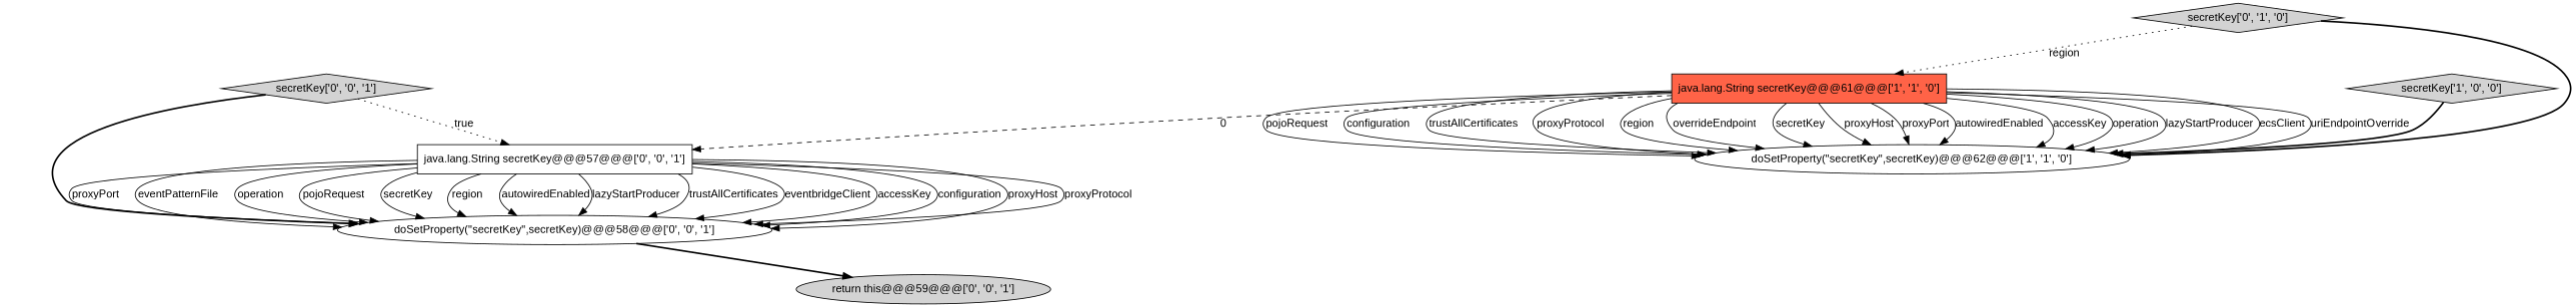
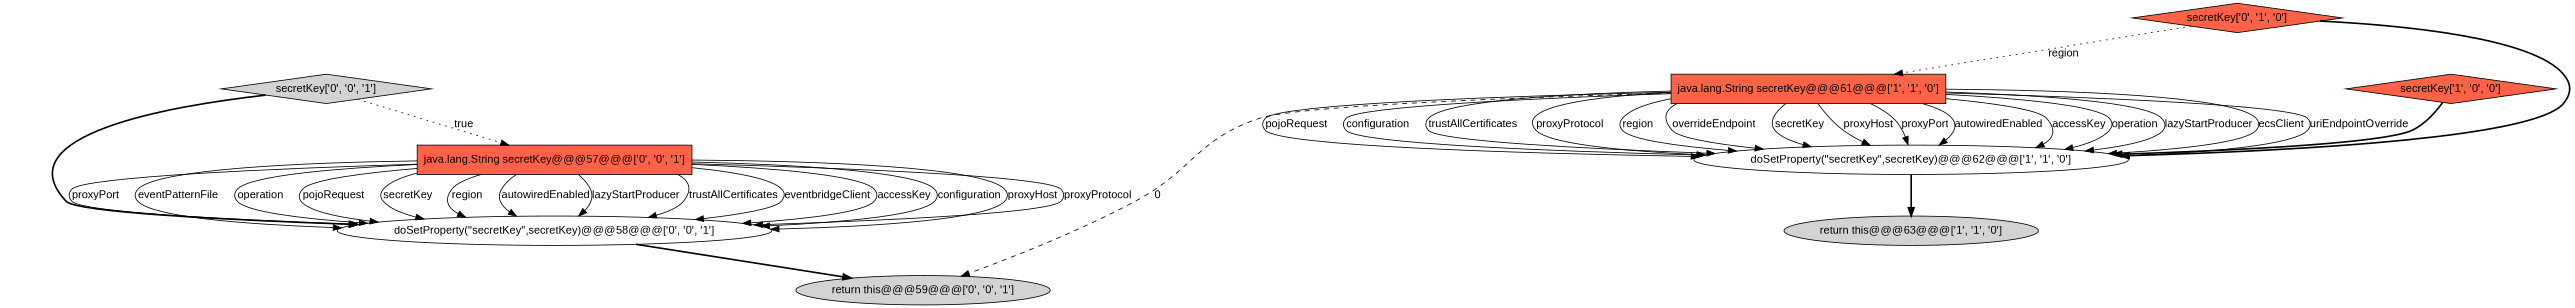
  digraph {
    fontname="Liberation Sans"
    node [fillcolor=lightgray fontname="Liberation Sans" shape=ellipse style=filled]
    edge [fontname="Liberation Sans" style=solid]
    n1 [fillcolor=white label="doSetProperty(\"secretKey\",secretKey)@@@58@@@['0', '0', '1']"]
    n2 [label="return this@@@59@@@['0', '0', '1']"]
+   n3 [label="return this@@@63@@@['1', '1', '0']"]
    n4 [label="secretKey['0', '0', '1']" shape=diamond]
-   n5 [fillcolor=white label="java.lang.String secretKey@@@57@@@['0', '0', '1']" shape=box]
+   n5 [fillcolor=tomato label="java.lang.String secretKey@@@57@@@['0', '0', '1']" shape=box]
    n6 [fillcolor=tomato label="java.lang.String secretKey@@@61@@@['1', '1', '0']" shape=box]
    n7 [fillcolor=white label="doSetProperty(\"secretKey\",secretKey)@@@62@@@['1', '1', '0']"]
-   n8 [label="secretKey['1', '0', '0']" shape=diamond]
-   n9 [label="secretKey['0', '1', '0']" shape=diamond]
+   n8 [fillcolor=tomato label="secretKey['1', '0', '0']" shape=diamond]
+   n9 [fillcolor=tomato label="secretKey['0', '1', '0']" shape=diamond]
    n1 -> n2 [style=bold]
    n4 -> n1 [style=bold]
    n4 -> n5 [label=true style=dotted]
    n5 -> n1 [label=proxyPort]
    n5 -> n1 [label=eventPatternFile]
    n5 -> n1 [label=operation]
    n5 -> n1 [label=pojoRequest]
    n5 -> n1 [label=secretKey]
    n5 -> n1 [label=region]
    n5 -> n1 [label=autowiredEnabled]
    n5 -> n1 [label=lazyStartProducer]
    n5 -> n1 [label=trustAllCertificates]
    n5 -> n1 [label=eventbridgeClient]
    n5 -> n1 [label=accessKey]
    n5 -> n1 [label=configuration]
    n5 -> n1 [label=proxyHost]
    n5 -> n1 [label=proxyProtocol]
-   n6 -> n5 [label=0 style=dashed]
+   n6 -> n2 [label=0 style=dashed]
    n6 -> n7 [label=pojoRequest]
    n6 -> n7 [label=configuration]
    n6 -> n7 [label=trustAllCertificates]
    n6 -> n7 [label=proxyProtocol]
    n6 -> n7 [label=region]
    n6 -> n7 [label=overrideEndpoint]
    n6 -> n7 [label=secretKey]
    n6 -> n7 [label=proxyHost]
    n6 -> n7 [label=proxyPort]
    n6 -> n7 [label=autowiredEnabled]
    n6 -> n7 [label=accessKey]
    n6 -> n7 [label=operation]
    n6 -> n7 [label=lazyStartProducer]
    n6 -> n7 [label=ecsClient]
    n6 -> n7 [label=uriEndpointOverride]
+   n7 -> n3 [style=bold]
    n8 -> n7 [style=bold]
    n9 -> n6 [label=region style=dotted]
    n9 -> n7 [style=bold]
  }
